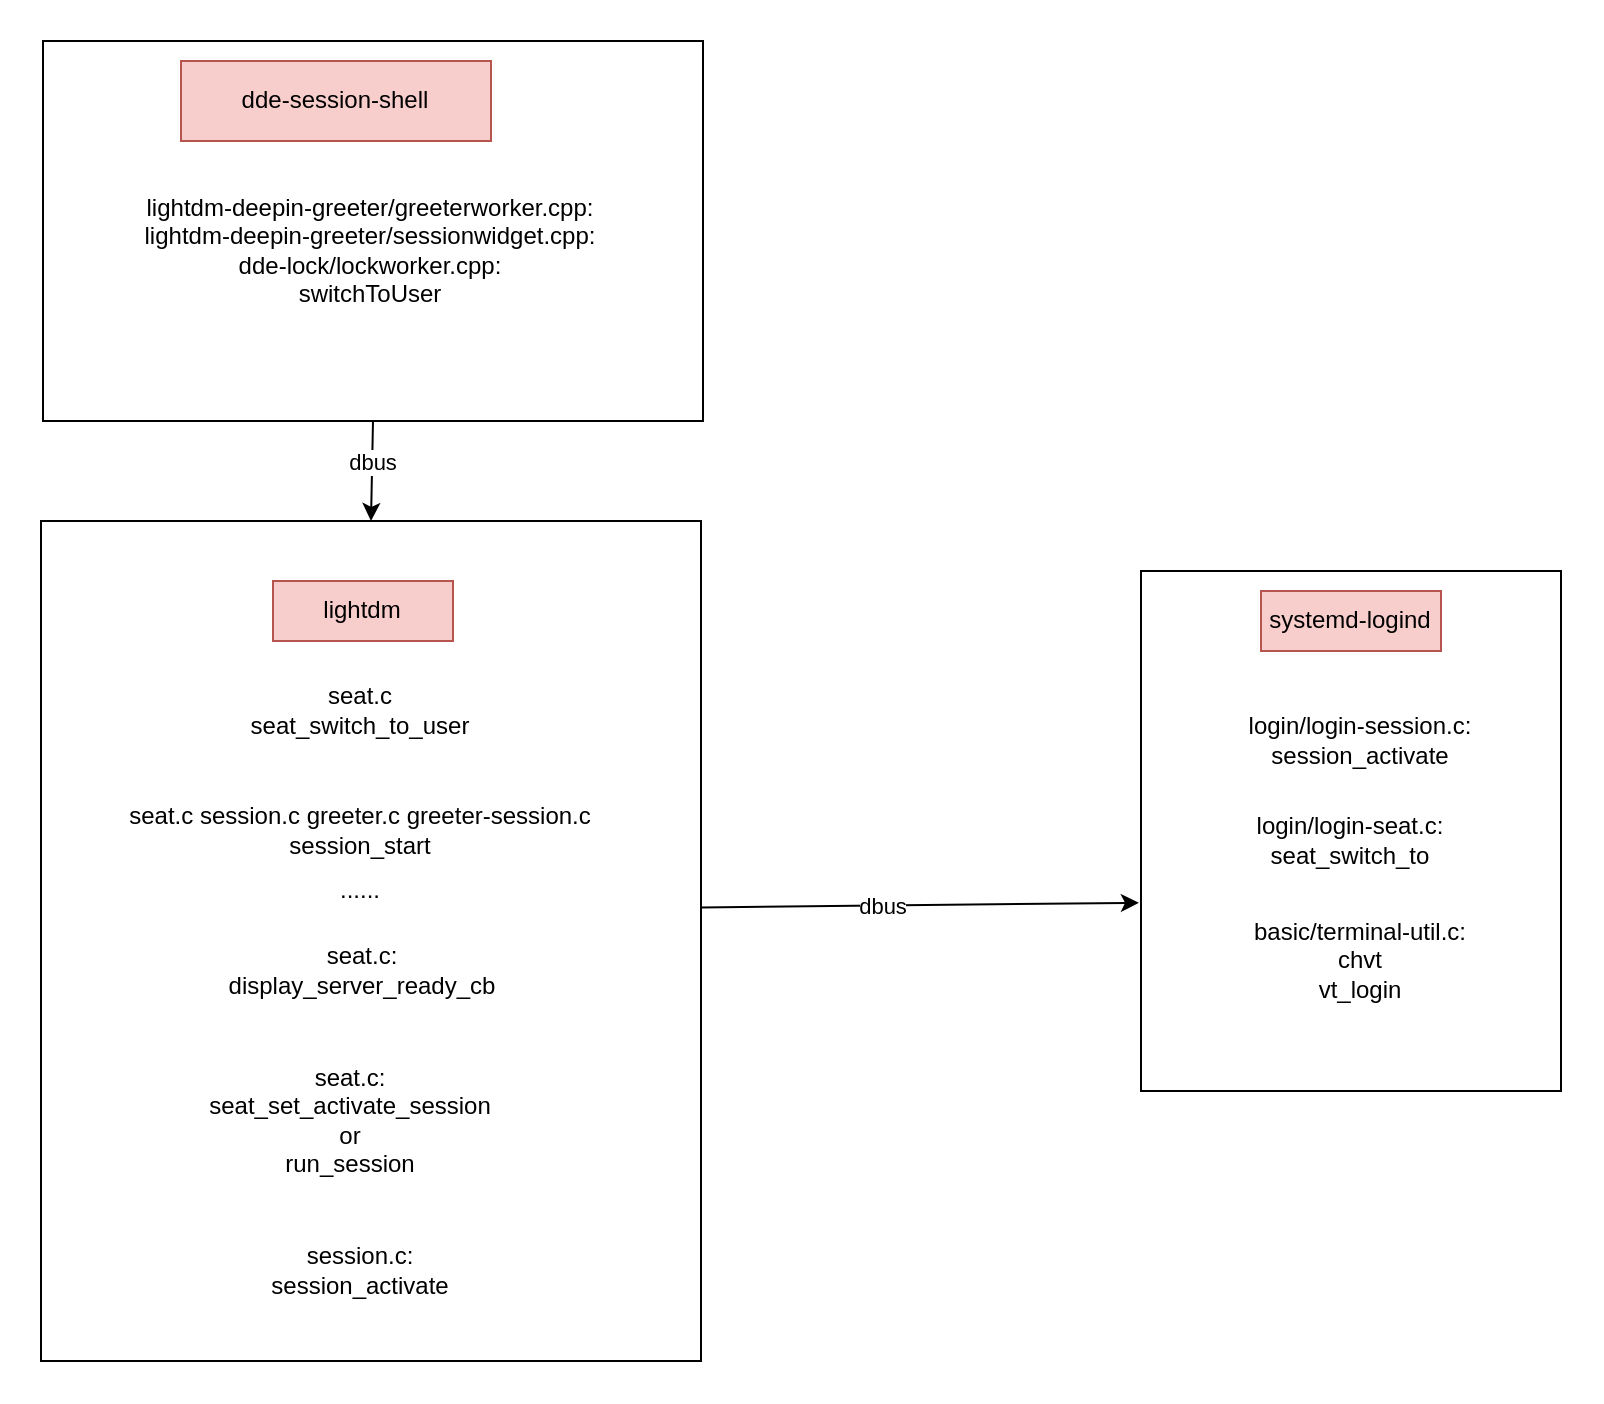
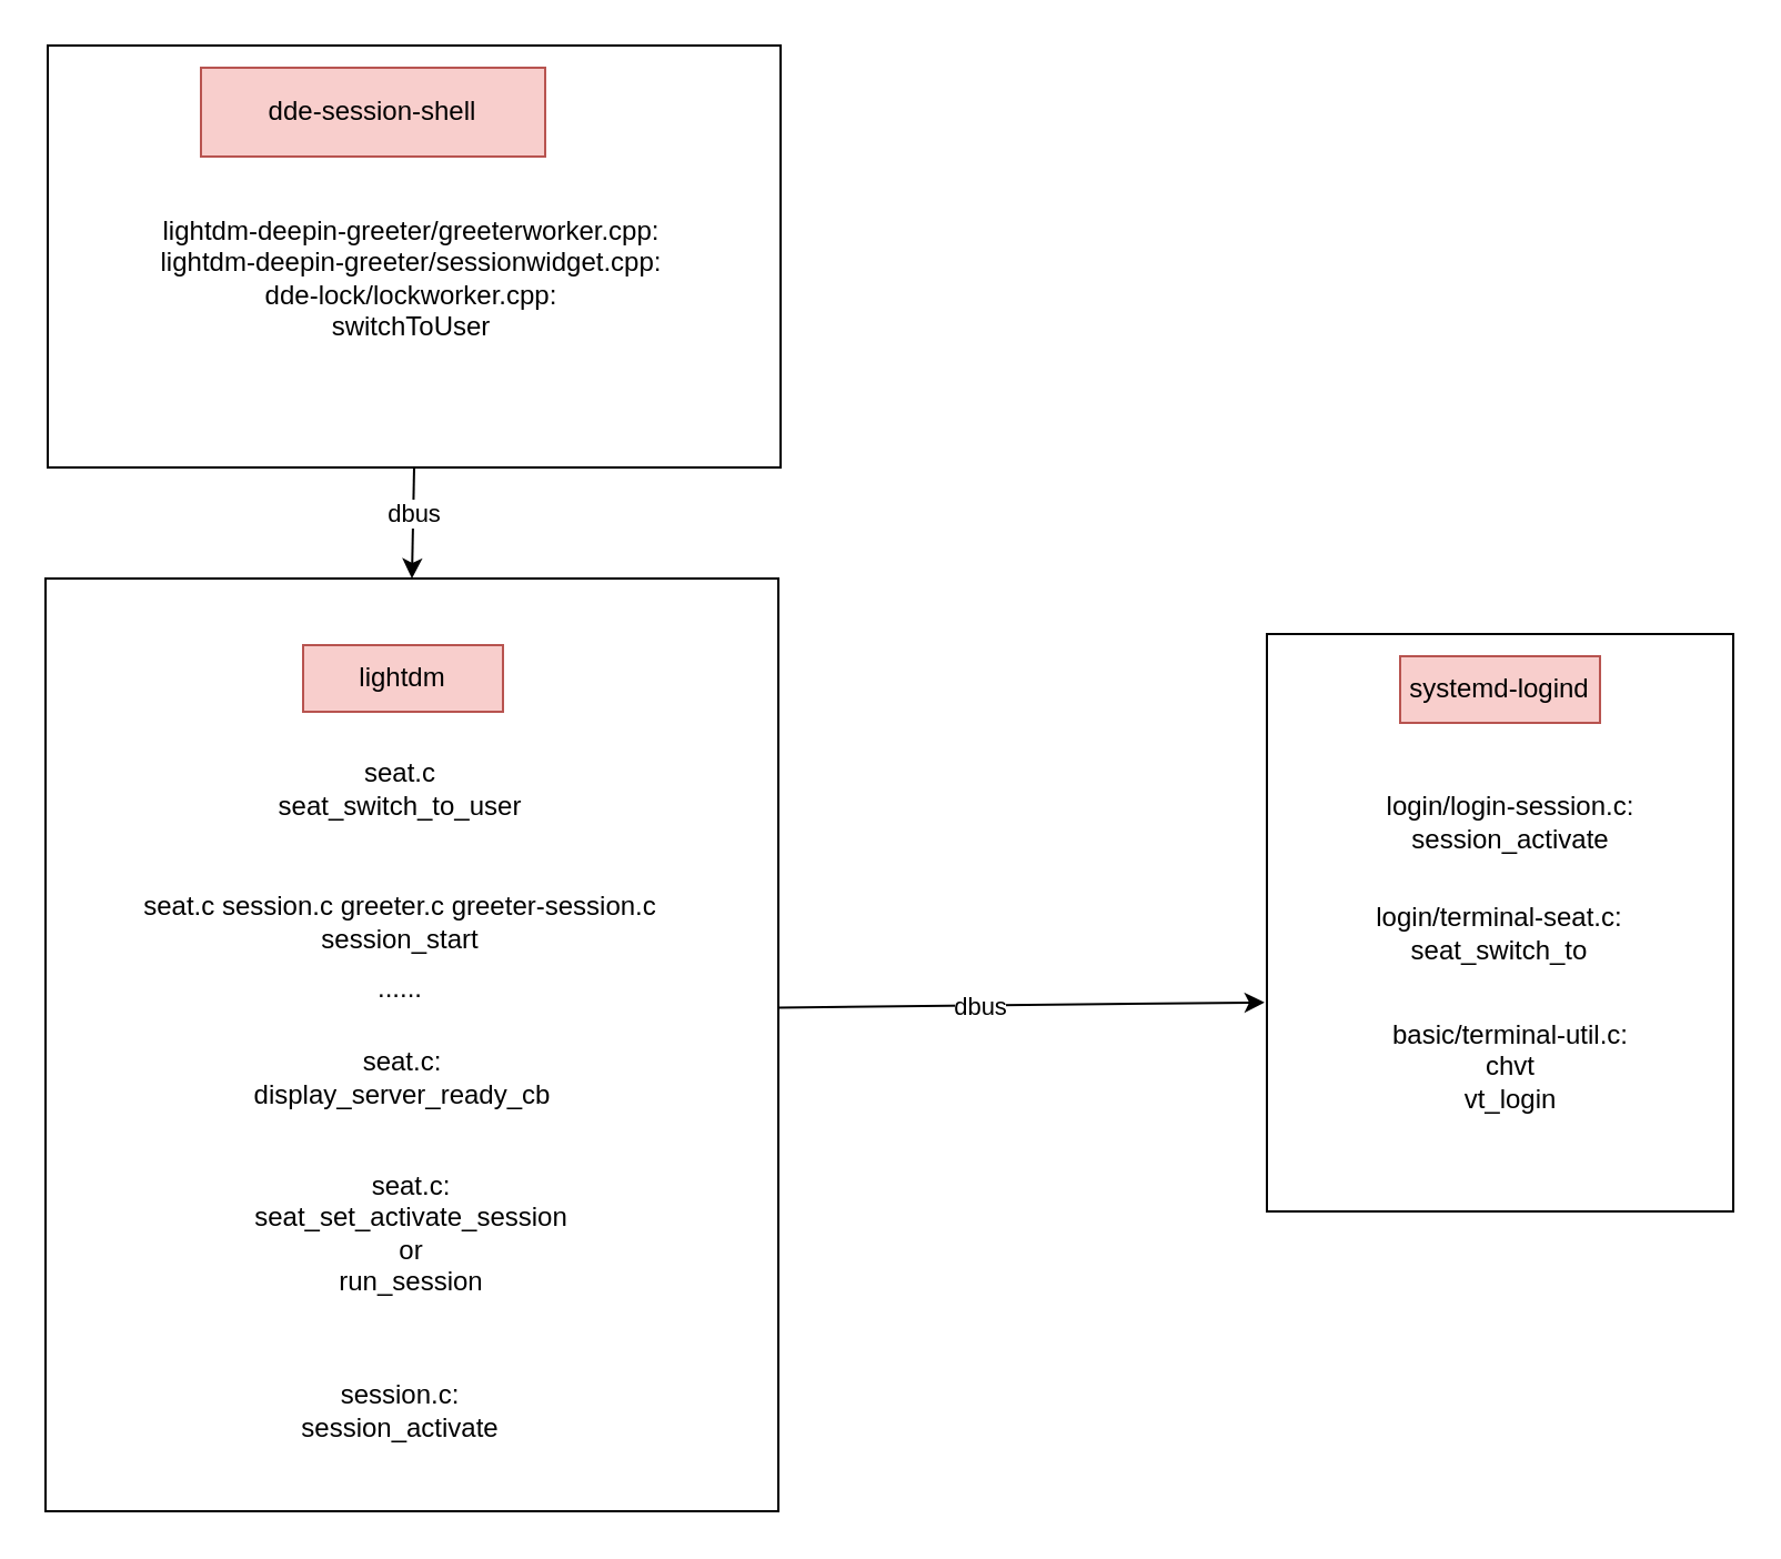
  <mxCell id="0" />
  <mxCell id="1" parent="0" />
  <mxCell id="2" value="" style="rounded=0;whiteSpace=wrap;html=1;" parent="1" vertex="1"><mxGeometry x="21" y="20" width="330" height="190" as="geometry" /></mxCell>
  <mxCell id="3" value="dde-session-shell" style="text;html=1;strokeColor=#b85450;fillColor=#f8cecc;align=center;verticalAlign=middle;whiteSpace=wrap;rounded=0;" parent="1" vertex="1"><mxGeometry x="90" y="30" width="155" height="40" as="geometry" /></mxCell>
  <mxCell id="4" value="" style="rounded=0;whiteSpace=wrap;html=1;" parent="1" vertex="1"><mxGeometry x="20" y="260" width="330" height="420" as="geometry" /></mxCell>
  <mxCell id="5" value="lightdm" style="text;html=1;strokeColor=#b85450;fillColor=#f8cecc;align=center;verticalAlign=middle;whiteSpace=wrap;rounded=0;" parent="1" vertex="1"><mxGeometry x="136" y="290" width="90" height="30" as="geometry" /></mxCell>
  <mxCell id="6" value="" style="rounded=0;whiteSpace=wrap;html=1;" parent="1" vertex="1"><mxGeometry x="570" y="285" width="210" height="260" as="geometry" /></mxCell>
  <mxCell id="7" value="systemd-logind" style="text;html=1;strokeColor=#b85450;fillColor=#f8cecc;align=center;verticalAlign=middle;whiteSpace=wrap;rounded=0;" parent="1" vertex="1"><mxGeometry x="630" y="295" width="90" height="30" as="geometry" /></mxCell>
  <mxCell id="8" value="" style="endArrow=classic;html=1;rounded=0;exitX=0.5;exitY=1;exitDx=0;exitDy=0;entryX=0.5;entryY=0;entryDx=0;entryDy=0;" parent="1" source="2" target="4" edge="1"><mxGeometry width="50" height="50" relative="1" as="geometry"><mxPoint x="120" y="290" as="sourcePoint" /><mxPoint x="125" y="260" as="targetPoint" /></mxGeometry></mxCell>
  <mxCell id="9" value="dbus" style="edgeLabel;html=1;align=center;verticalAlign=middle;resizable=0;points=[];" parent="8" vertex="1" connectable="0"><mxGeometry x="-0.167" relative="1" as="geometry"><mxPoint as="offset" /></mxGeometry></mxCell>
  <mxCell id="10" value="seat.c&lt;br&gt;seat_switch_to_user" style="text;html=1;strokeColor=none;fillColor=none;align=center;verticalAlign=middle;whiteSpace=wrap;rounded=0;" parent="1" vertex="1"><mxGeometry x="120" y="340" width="120" height="30" as="geometry" /></mxCell>
  <mxCell id="11" value="seat.c session.c greeter.c greeter-session.c&lt;br&gt;session_start" style="text;html=1;strokeColor=none;fillColor=none;align=center;verticalAlign=middle;whiteSpace=wrap;rounded=0;" parent="1" vertex="1"><mxGeometry x="50" y="400" width="260" height="30" as="geometry" /></mxCell>
  <mxCell id="12" value="......" style="text;html=1;strokeColor=none;fillColor=none;align=center;verticalAlign=middle;whiteSpace=wrap;rounded=0;" parent="1" vertex="1"><mxGeometry x="40" y="430" width="280" height="30" as="geometry" /></mxCell>
  <mxCell id="13" value="lightdm-deepin-greeter/greeterworker.cpp:&lt;br&gt;lightdm-deepin-greeter/sessionwidget.cpp:&lt;br&gt;dde-lock/lockworker.cpp:&lt;br&gt;switchToUser" style="text;html=1;strokeColor=none;fillColor=none;align=center;verticalAlign=middle;whiteSpace=wrap;rounded=0;" parent="1" vertex="1"><mxGeometry x="55" y="110" width="260" height="30" as="geometry" /></mxCell>
  <mxCell id="14" value="basic/terminal-util.c:&lt;br&gt;chvt&lt;br&gt;vt_login&lt;br&gt;" style="text;html=1;strokeColor=none;fillColor=none;align=center;verticalAlign=middle;whiteSpace=wrap;rounded=0;" vertex="1" parent="1"><mxGeometry x="620" y="455" width="120" height="50" as="geometry" /></mxCell>
  <mxCell id="15" value="login/login-session.c:&lt;br&gt;session_activate" style="text;html=1;strokeColor=none;fillColor=none;align=center;verticalAlign=middle;whiteSpace=wrap;rounded=0;" vertex="1" parent="1"><mxGeometry x="620" y="345" width="120" height="50" as="geometry" /></mxCell>
- <mxCell id="16" value="login/login-seat.c:&lt;br&gt;seat_switch_to" style="text;html=1;strokeColor=none;fillColor=none;align=center;verticalAlign=middle;whiteSpace=wrap;rounded=0;" vertex="1" parent="1"><mxGeometry x="615" y="395" width="120" height="50" as="geometry" /></mxCell>
+ <mxCell id="16" value="login/terminal-seat.c:&lt;br&gt;seat_switch_to" style="text;html=1;strokeColor=none;fillColor=none;align=center;verticalAlign=middle;whiteSpace=wrap;rounded=0;" vertex="1" parent="1"><mxGeometry x="615" y="395" width="120" height="50" as="geometry" /></mxCell>
  <mxCell id="17" value="session.c:&lt;br&gt;session_activate" style="text;html=1;strokeColor=none;fillColor=none;align=center;verticalAlign=middle;whiteSpace=wrap;rounded=0;" vertex="1" parent="1"><mxGeometry x="120" y="610" width="120" height="50" as="geometry" /></mxCell>
- <mxCell id="18" value="seat.c:&lt;br&gt;seat_set_activate_session&lt;br&gt;or&lt;br&gt;run_session" style="text;html=1;strokeColor=none;fillColor=none;align=center;verticalAlign=middle;whiteSpace=wrap;rounded=0;" vertex="1" parent="1"><mxGeometry x="115" y="535" width="120" height="50" as="geometry" /></mxCell>
+ <mxCell id="18" value="seat.c:&lt;br&gt;seat_set_activate_session&lt;br&gt;or&lt;br&gt;run_session" style="text;html=1;strokeColor=none;fillColor=none;align=center;verticalAlign=middle;whiteSpace=wrap;rounded=0;" vertex="1" parent="1"><mxGeometry x="125" y="530" width="120" height="50" as="geometry" /></mxCell>
  <mxCell id="19" value="seat.c:&lt;br&gt;display_server_ready_cb" style="text;html=1;strokeColor=none;fillColor=none;align=center;verticalAlign=middle;whiteSpace=wrap;rounded=0;" vertex="1" parent="1"><mxGeometry x="121" y="460" width="120" height="50" as="geometry" /></mxCell>
  <mxCell id="20" value="" style="endArrow=classic;html=1;rounded=0;exitX=1;exitY=0.46;exitDx=0;exitDy=0;entryX=-0.005;entryY=0.638;entryDx=0;entryDy=0;exitPerimeter=0;entryPerimeter=0;" edge="1" parent="1" source="4" target="6"><mxGeometry width="50" height="50" relative="1" as="geometry"><mxPoint x="195" y="220" as="sourcePoint" /><mxPoint x="195" y="270" as="targetPoint" /></mxGeometry></mxCell>
  <mxCell id="21" value="dbus" style="edgeLabel;html=1;align=center;verticalAlign=middle;resizable=0;points=[];" vertex="1" connectable="0" parent="20"><mxGeometry x="-0.167" relative="1" as="geometry"><mxPoint as="offset" /></mxGeometry></mxCell>
